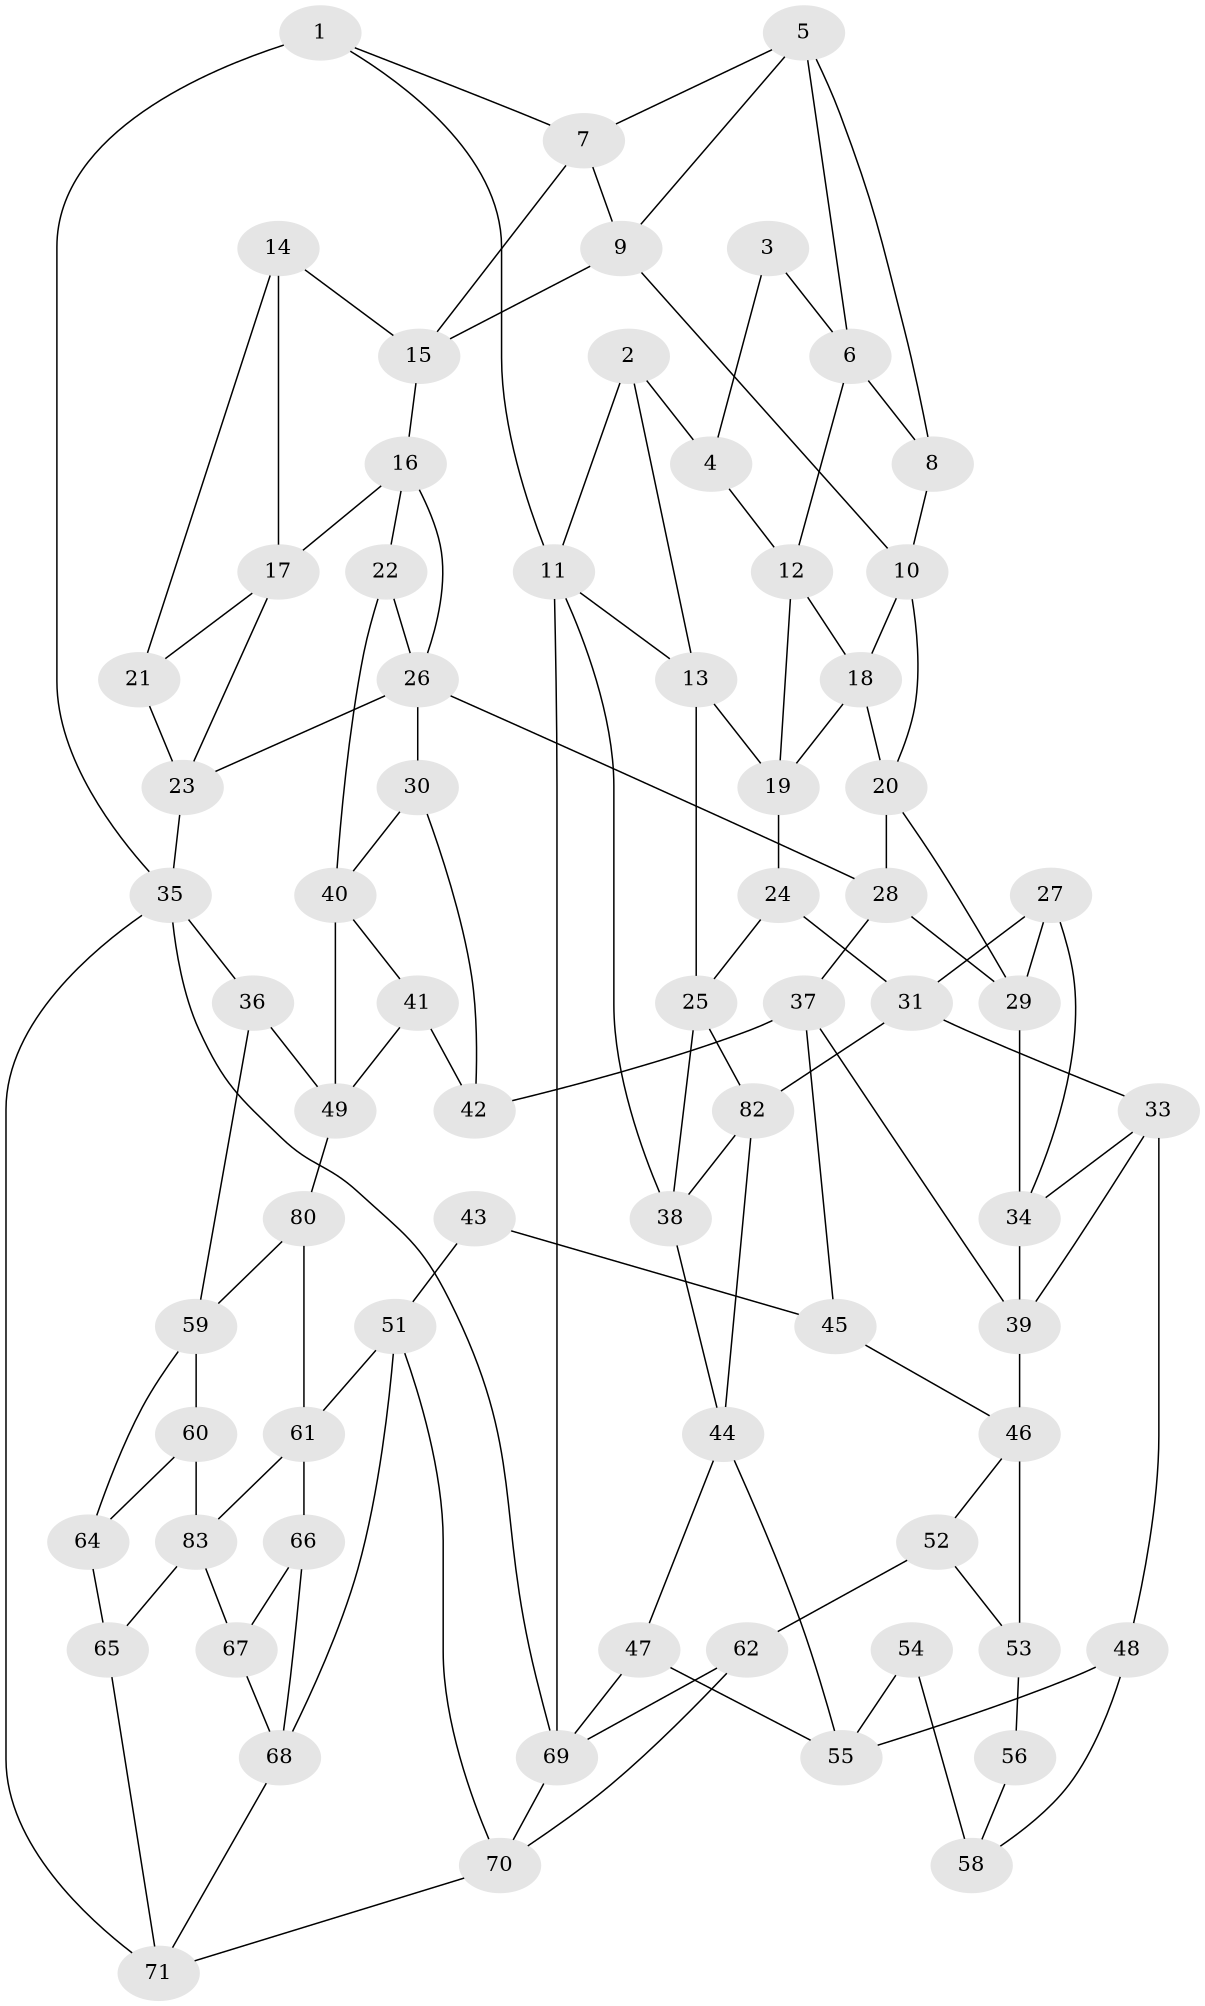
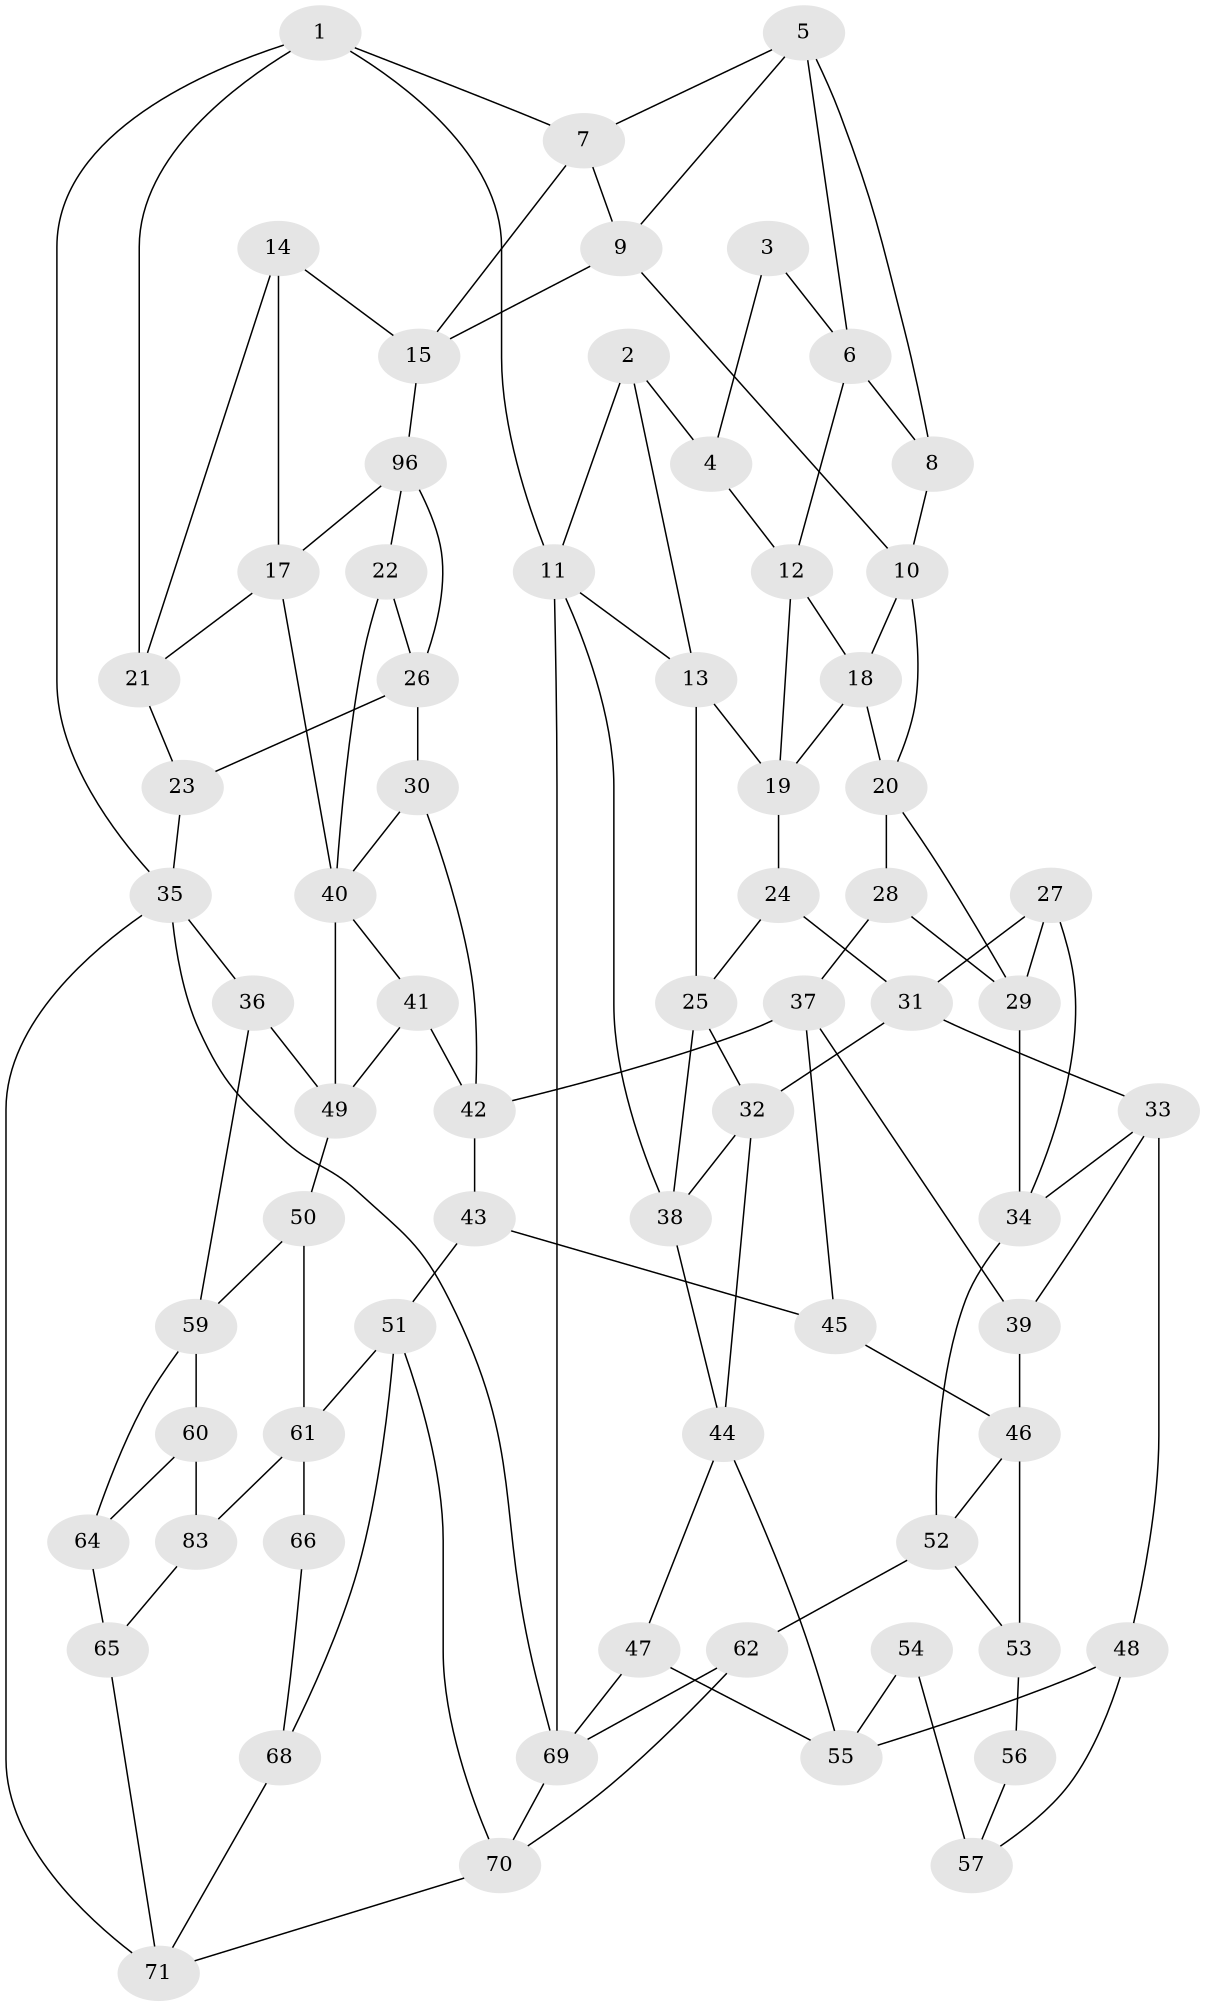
  graph {
    node [color=gray90 style=filled]
    edge [weight=1.0]
    1
    7
    11
    21
    35
    9
    15
    13
    38
    69
    23
    36
    71
    2
    4
    12
    19
    25
    3
    6
    8
    18
    5
    10
-   16
+   16 [label=96]
    20
    28
    29
    44
    70
    24
-   32 [label=82]
+   32
    14
    17
    22
    26
    40
    30
    31
    37
    34
    49
    41
    33
    42
    27
    39
    45
    43
    48
    47
    55
    46
-   57 [label=58]
+   57
    59
-   50 [label=80]
+   50
    60
    64
    52
    53
    51
    61
    68
    62
    56
    n66 [label=83]
    66
    54
    65
-   67
    1 -- 7
    1 -- 11
+   1 -- 21
    1 -- 35
    7 -- 9
    7 -- 15
    11 -- 13
    11 -- 38
    11 -- 69
    21 -- 23
    35 -- 69
    35 -- 36
    35 -- 71
    9 -- 15
    9 -- 10
    15 -- 16
    13 -- 19
    13 -- 25
    38 -- 44
    69 -- 70
    23 -- 35
    36 -- 49
    36 -- 59
    2 -- 11
    2 -- 13
    2 -- 4
    4 -- 12
    12 -- 19
    12 -- 18
    19 -- 24
    25 -- 38
    25 -- 32
    3 -- 4 [weight=2.0]
    3 -- 6 [weight=2.0]
    6 -- 12
    6 -- 8 [weight=2.0]
    8 -- 10
    18 -- 19
    18 -- 20
    5 -- 7
    5 -- 9
    5 -- 6
    5 -- 8
    10 -- 18
    10 -- 20
    16 -- 17
    16 -- 22
    16 -- 26
    20 -- 28
    20 -- 29
    28 -- 29
    28 -- 37
    29 -- 34
    44 -- 47
    44 -- 55
    70 -- 71
    24 -- 25
    24 -- 31
    32 -- 38
    32 -- 44
    14 -- 21
    14 -- 15
    14 -- 17
    17 -- 21
-   17 -- 23
+   17 -- 40
    22 -- 26
    22 -- 40
    26 -- 23
-   26 -- 28
    26 -- 30
    40 -- 49
    40 -- 41
    30 -- 40
    30 -- 42
    31 -- 32
    31 -- 33
    37 -- 42
    37 -- 39
    37 -- 45
-   34 -- 39
+   34 -- 52
    49 -- 50
    41 -- 49
    41 -- 42
    33 -- 34
    33 -- 39
    33 -- 48
+   42 -- 43
    27 -- 29
    27 -- 31
    27 -- 34
    39 -- 46
    45 -- 46
    43 -- 45 [weight=2.0]
    43 -- 51
    48 -- 55
    48 -- 57
    47 -- 69
    47 -- 55
    46 -- 52
    46 -- 53
    59 -- 60
    59 -- 64
    50 -- 59
    50 -- 61
    60 -- 64
    60 -- n66
    64 -- 65 [weight=2.0]
    52 -- 53
    52 -- 62
    53 -- 56
    51 -- 70
    51 -- 61
    51 -- 68
    61 -- n66
    61 -- 66
    68 -- 71
    62 -- 69
    62 -- 70
    56 -- 57
    n66 -- 65
-   n66 -- 67
    66 -- 68
-   66 -- 67 [weight=2.0]
    54 -- 55
    54 -- 57 [weight=2.0]
    65 -- 71
-   67 -- 68
  }
